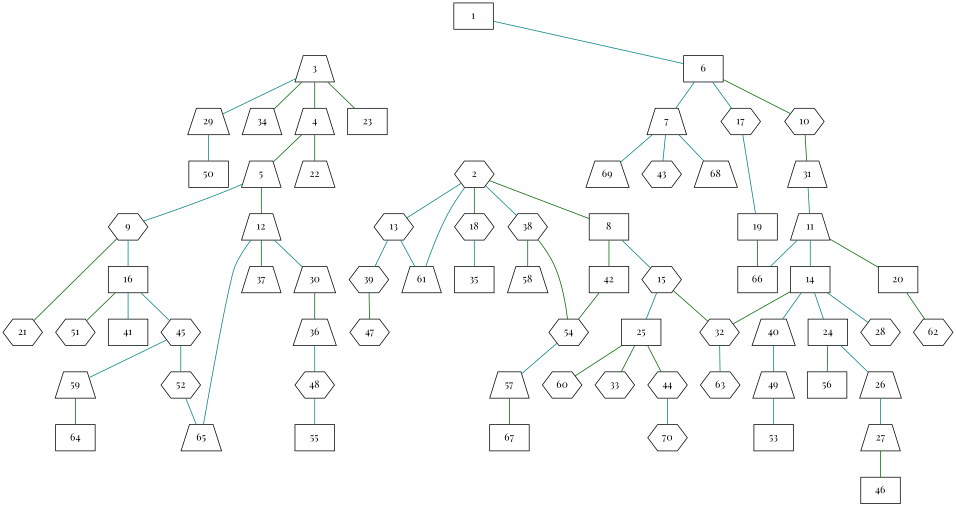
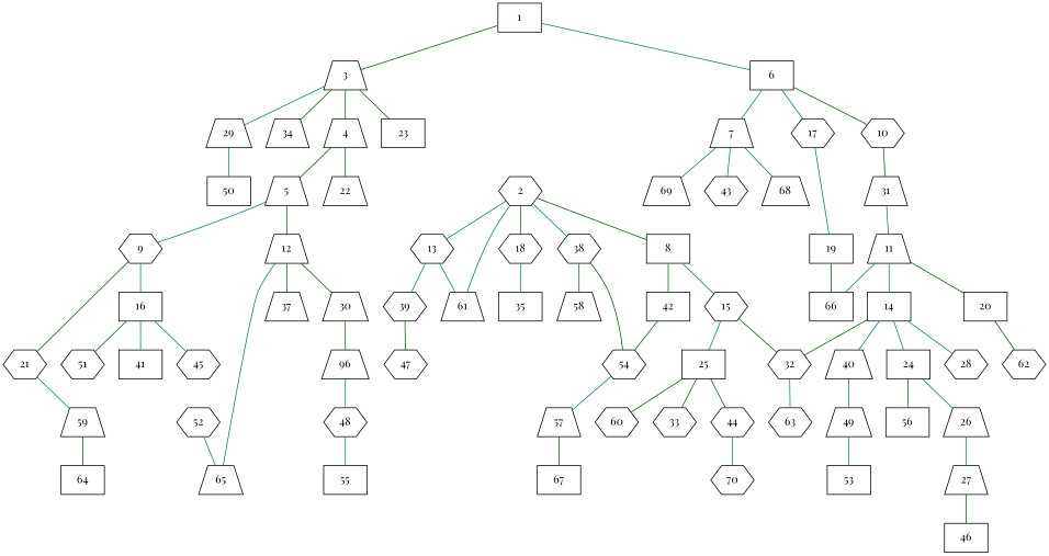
  graph {
    fontname="Playfair Display"
    node [fontname="Playfair Display" shape=hexagon]
    edge [color=teal fontname="Playfair Display"]
    1 [shape=box]
    3 [shape=trapezium]
    6 [shape=box]
    8 [shape=box]
    2
    13
    18
    38
    4 [shape=trapezium]
    23 [shape=box]
    29 [shape=trapezium]
    34 [shape=trapezium]
    7 [shape=trapezium]
    10
    17
    15
    42 [shape=box]
    39
    61 [shape=trapezium]
    35 [shape=box]
    54
    58 [shape=trapezium]
    5 [shape=trapezium]
    22 [shape=trapezium]
    50 [shape=box]
    43
    68 [shape=trapezium]
    69 [shape=trapezium]
    31 [shape=trapezium]
    19 [shape=box]
    32
    25 [shape=box]
    47
    57 [shape=trapezium]
    9
    12 [shape=trapezium]
    16 [shape=box]
    21
    30 [shape=trapezium]
    37 [shape=trapezium]
    65 [shape=trapezium]
    41 [shape=box]
    45
    51
-   36 [shape=trapezium]
+   36 [shape=trapezium label=96]
    11 [shape=trapezium]
    14 [shape=box]
    20 [shape=box]
    66 [shape=box]
    63
    33
    44
    60
    52
    59 [shape=trapezium]
    24 [shape=box]
    28
    40 [shape=trapezium]
    62
    26 [shape=trapezium]
    56 [shape=box]
    49 [shape=trapezium]
    48
    27 [shape=trapezium]
    53 [shape=box]
    70
    64 [shape=box]
    46 [shape=box]
    55 [shape=box]
    67 [shape=box]
+   1 -- 3 [color=darkgreen]
    1 -- 6
    3 -- 4 [color=darkgreen]
    3 -- 23 [color=darkgreen]
    3 -- 29
    3 -- 34 [color=darkgreen]
    6 -- 7
    6 -- 10 [color=darkgreen]
    6 -- 17
    8 -- 15
    8 -- 42 [color=darkgreen]
    2 -- 8 [color=darkgreen]
    2 -- 13
    2 -- 18 [color=darkgreen]
    2 -- 38
    13 -- 39
    13 -- 61
    18 -- 35
    38 -- 54 [color=darkgreen]
    38 -- 58 [color=darkgreen]
    4 -- 5 [color=darkgreen]
    4 -- 22 [color=darkgreen]
    29 -- 50
    7 -- 43
    7 -- 68
    7 -- 69
    10 -- 31 [color=darkgreen]
    17 -- 19
    15 -- 32 [color=darkgreen]
    15 -- 25
    42 -- 54 [color=darkgreen]
    39 -- 47 [color=darkgreen]
    61 -- 2
    54 -- 57
    5 -- 9
    5 -- 12 [color=darkgreen]
    31 -- 11
    19 -- 66 [color=darkgreen]
    32 -- 63
    25 -- 33 [color=darkgreen]
    25 -- 44 [color=darkgreen]
    25 -- 60 [color=darkgreen]
    57 -- 67 [color=darkgreen]
    9 -- 16
    9 -- 21 [color=darkgreen]
-   12 -- 30
+   12 -- 30 [color=darkgreen]
    12 -- 37 [color=darkgreen]
    12 -- 65
    16 -- 41
    16 -- 45
    16 -- 51 [color=darkgreen]
    30 -- 36 [color=darkgreen]
-   45 -- 52
-   45 -- 59
+   21 -- 59
    36 -- 48
    11 -- 14
    11 -- 20 [color=darkgreen]
    11 -- 66
    14 -- 32 [color=darkgreen]
    14 -- 24
    14 -- 28
    14 -- 40
    20 -- 62 [color=darkgreen]
    44 -- 70
    52 -- 65
    59 -- 64 [color=darkgreen]
    24 -- 26
    24 -- 56 [color=darkgreen]
    40 -- 49
    26 -- 27
    49 -- 53
    48 -- 55
    27 -- 46 [color=darkgreen]
  }
